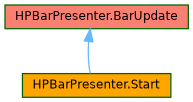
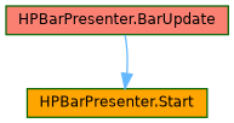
  digraph {
    rankdir=TB
    node [color=darkgreen fontname=Helvetica fontsize=10 shape=box style=filled]
    n1 [fillcolor=salmon fontcolor=black height=0.2 label="HPBarPresenter.BarUpdate" width=0.4]
    n2 [fillcolor=orange height=0.2 label="HPBarPresenter.Start" width=0.4]
-   n1 -> n2 [color=steelblue1 dir=back fontname=Helvetica fontsize=10 labelfontname=Helvetica labelfontsize=10 style=solid]
+   n2 -> n1 [color=steelblue1 dir=back fontname=Helvetica fontsize=10 labelfontname=Helvetica labelfontsize=10 style=solid]
  }
